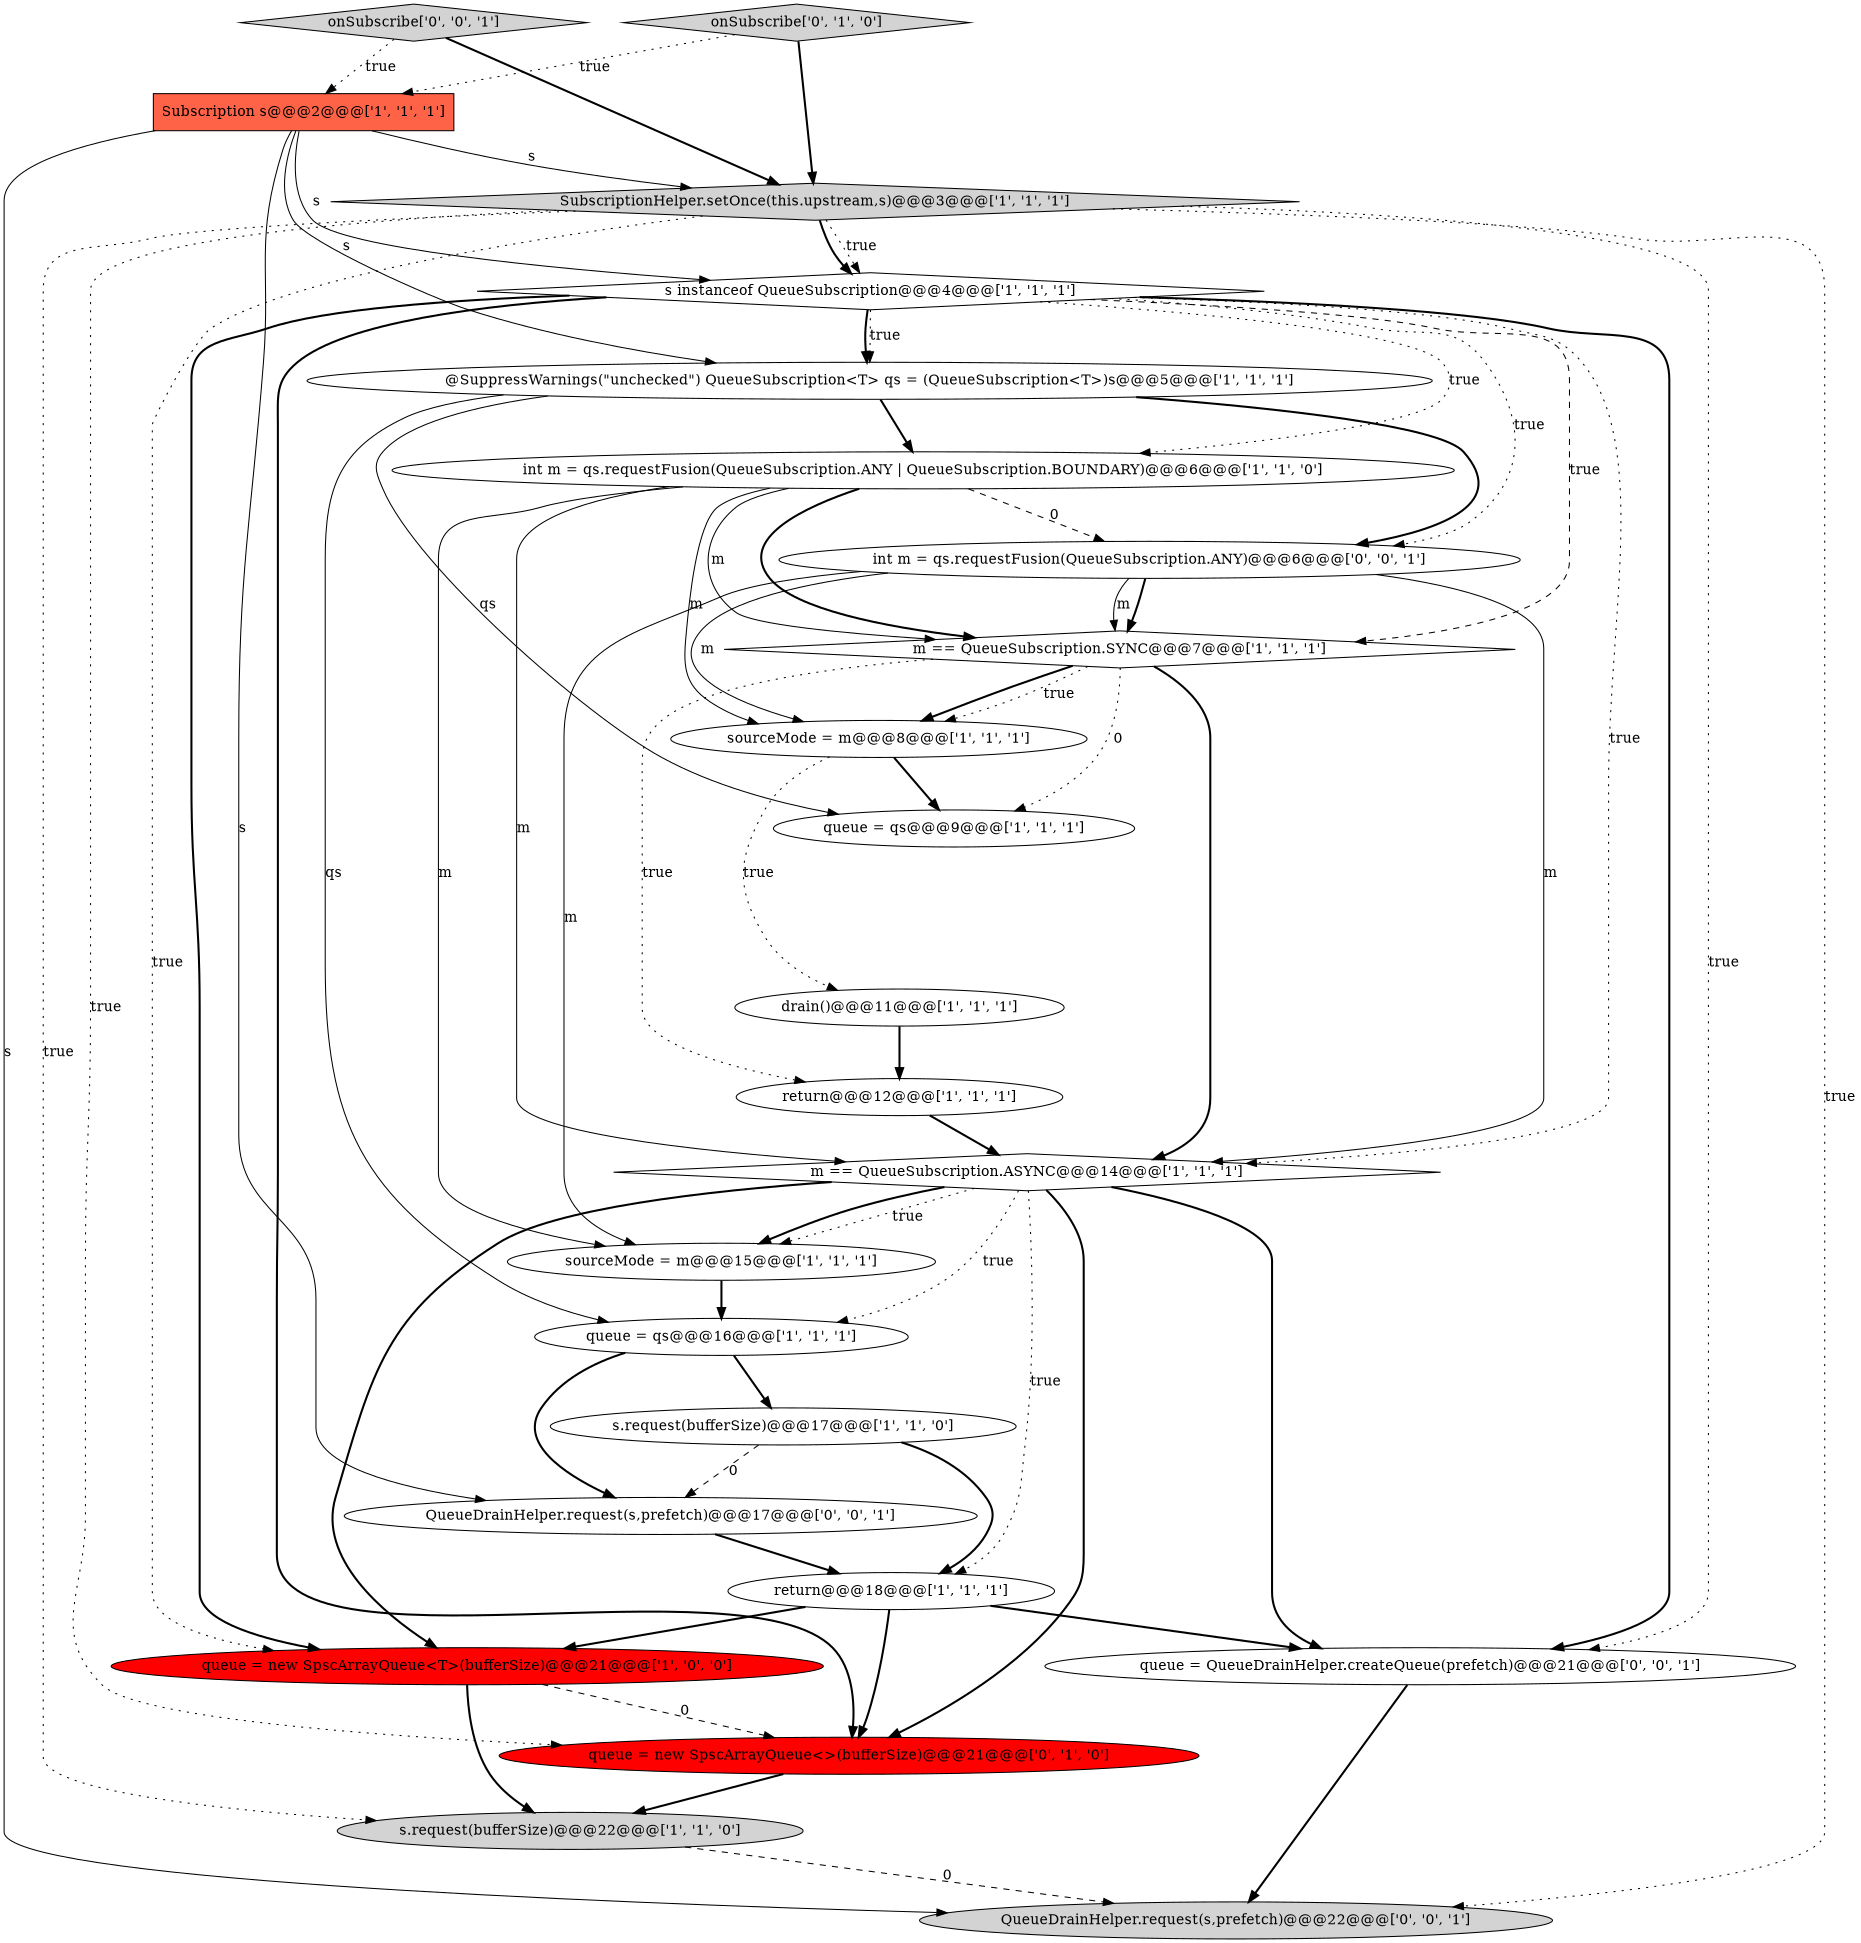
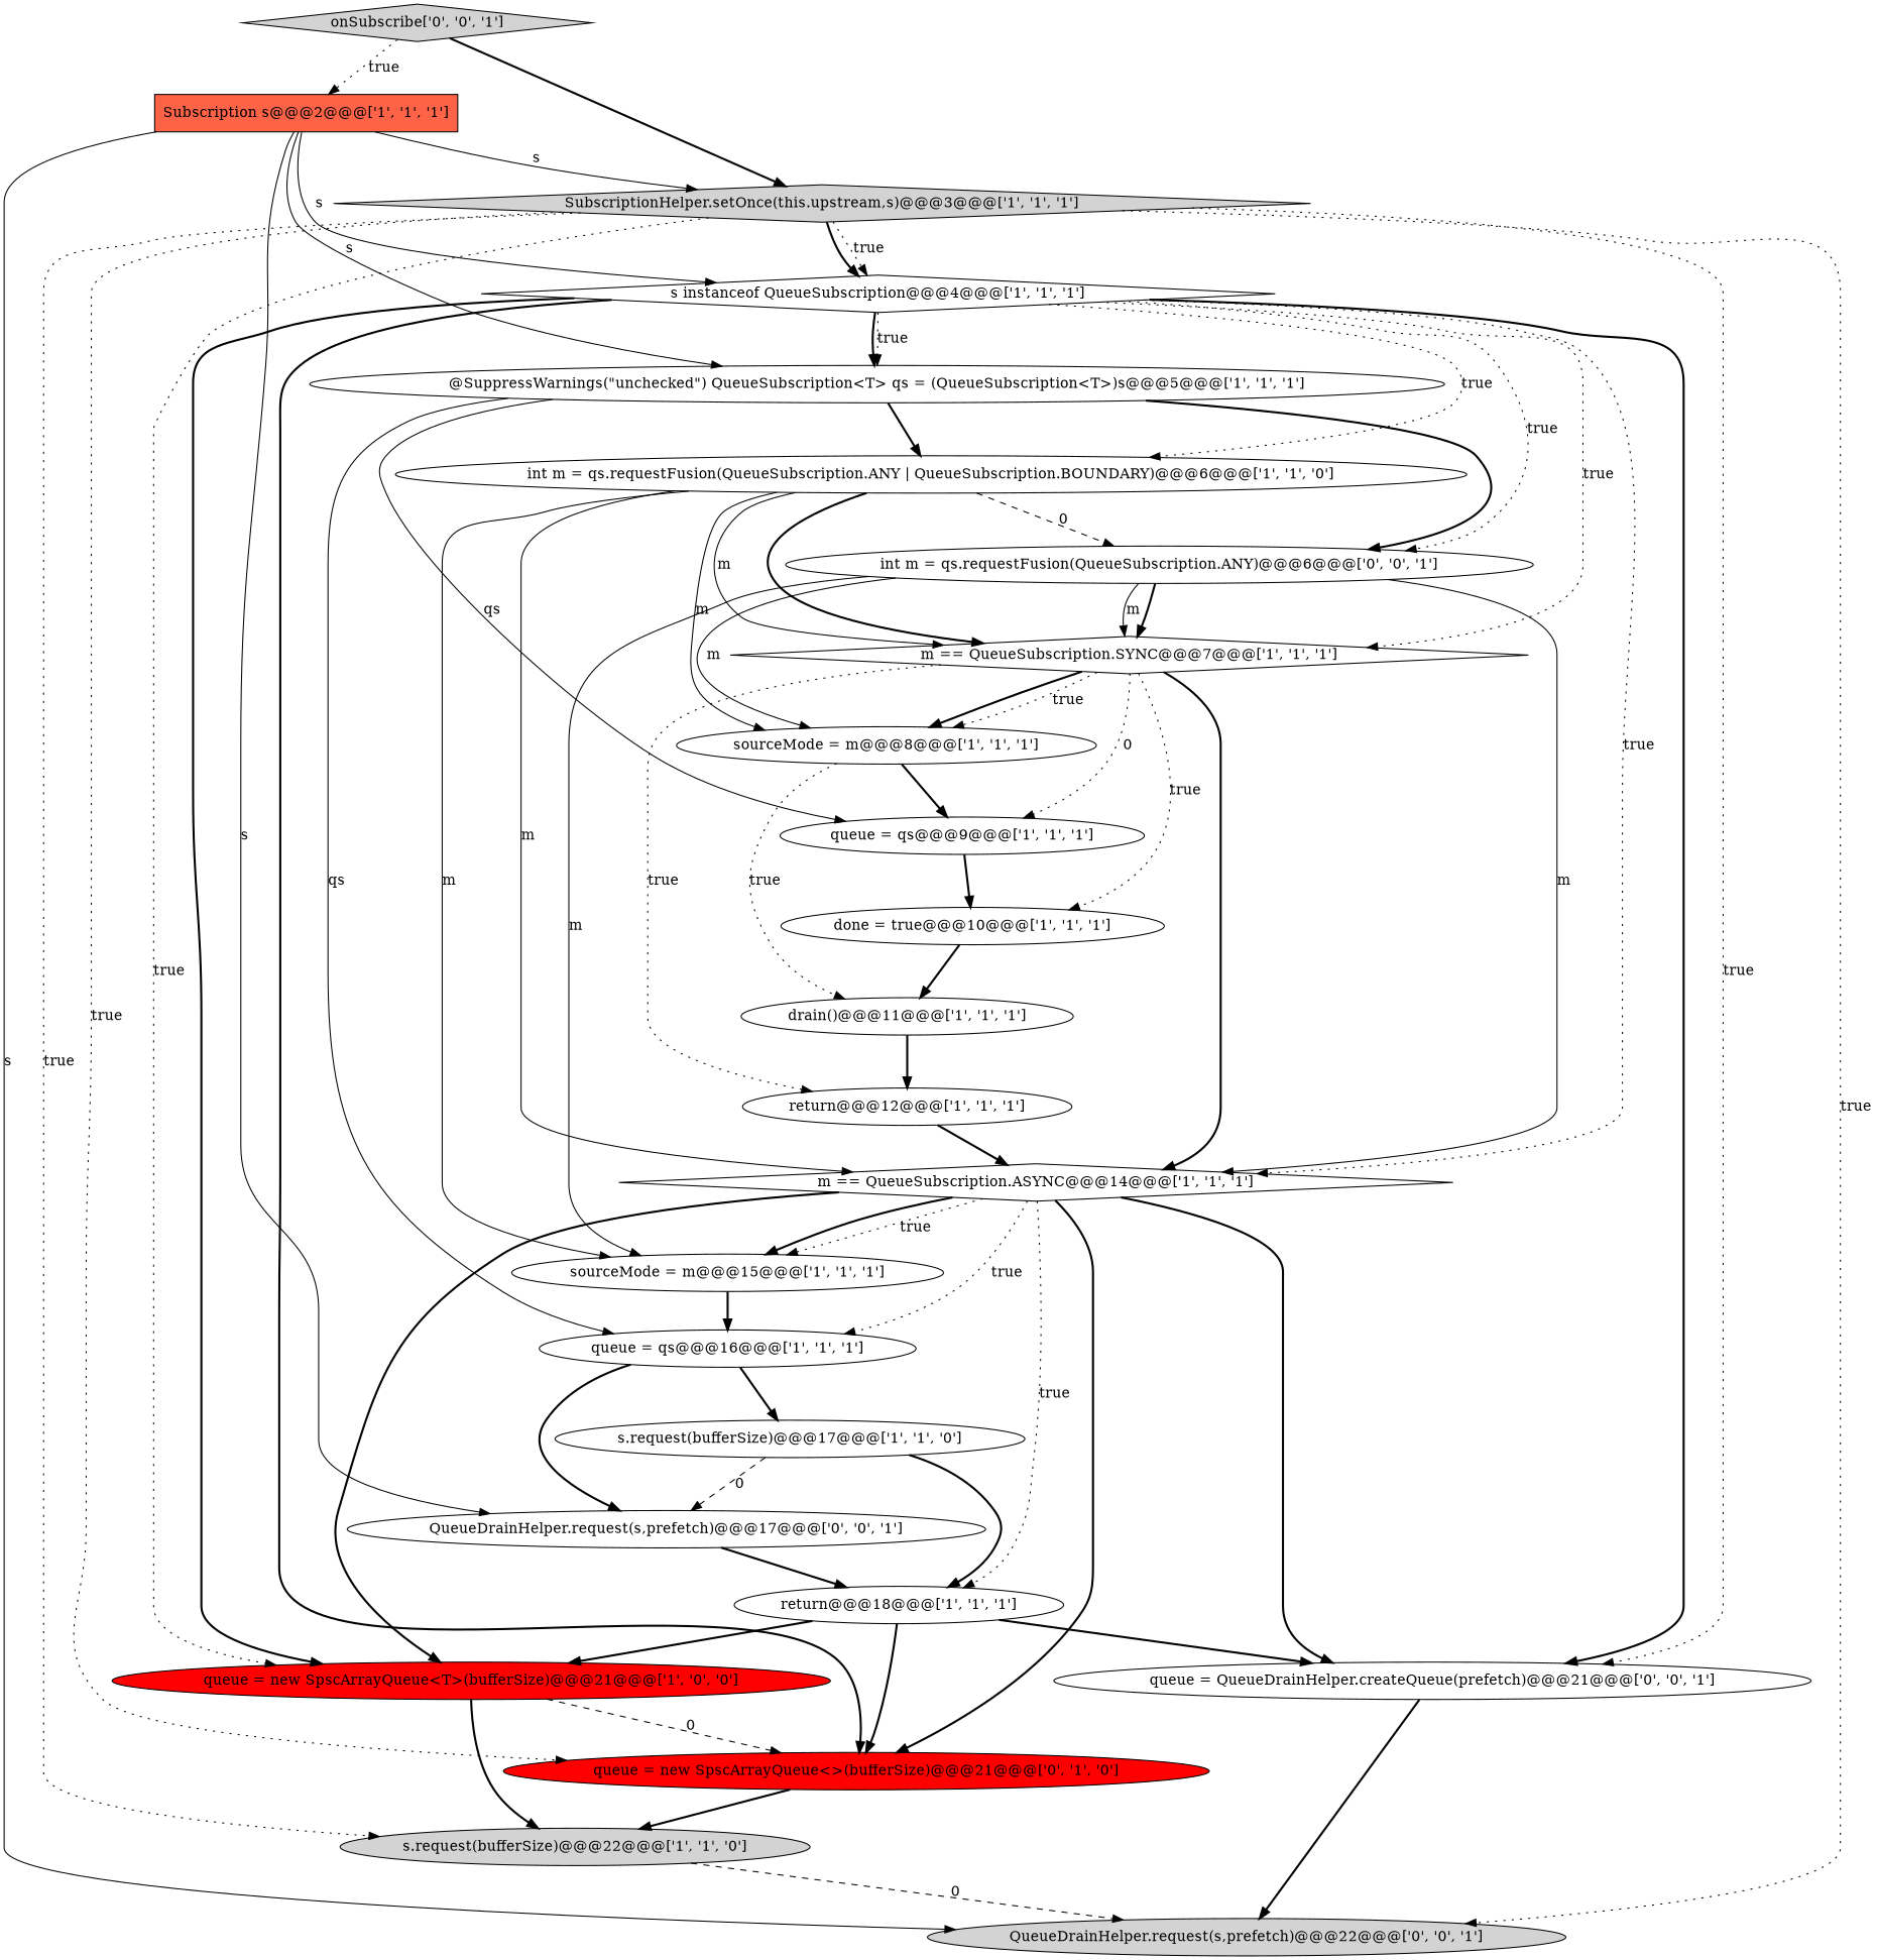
  digraph {
    node [fillcolor=white shape=ellipse style=filled]
    edge [style=bold]
    n1 [fillcolor=tomato label="Subscription s@@@2@@@['1', '1', '1']" shape=box]
    n2 [fillcolor=lightgray label="SubscriptionHelper.setOnce(this.upstream,s)@@@3@@@['1', '1', '1']" shape=diamond]
    n3 [label="s instanceof QueueSubscription@@@4@@@['1', '1', '1']" shape=diamond]
    n4 [label="QueueDrainHelper.request(s,prefetch)@@@17@@@['0', '0', '1']"]
    n5 [label="@SuppressWarnings(\"unchecked\") QueueSubscription<T> qs = (QueueSubscription<T>)s@@@5@@@['1', '1', '1']"]
    n6 [fillcolor=lightgray label="QueueDrainHelper.request(s,prefetch)@@@22@@@['0', '0', '1']"]
    n7 [fillcolor=red label="queue = new SpscArrayQueue<T>(bufferSize)@@@21@@@['1', '0', '0']"]
    n8 [fillcolor=lightgray label="s.request(bufferSize)@@@22@@@['1', '1', '0']"]
    n9 [fillcolor=red label="queue = new SpscArrayQueue<>(bufferSize)@@@21@@@['0', '1', '0']"]
    n10 [label="queue = QueueDrainHelper.createQueue(prefetch)@@@21@@@['0', '0', '1']"]
    n11 [label="m == QueueSubscription.ASYNC@@@14@@@['1', '1', '1']" shape=diamond]
    n12 [label="int m = qs.requestFusion(QueueSubscription.ANY | QueueSubscription.BOUNDARY)@@@6@@@['1', '1', '0']"]
    n13 [label="m == QueueSubscription.SYNC@@@7@@@['1', '1', '1']" shape=diamond]
    n14 [label="int m = qs.requestFusion(QueueSubscription.ANY)@@@6@@@['0', '0', '1']"]
    n15 [label="return@@@18@@@['1', '1', '1']"]
    n16 [label="queue = qs@@@9@@@['1', '1', '1']"]
    n17 [label="queue = qs@@@16@@@['1', '1', '1']"]
    n18 [label="return@@@12@@@['1', '1', '1']"]
    n19 [label="sourceMode = m@@@15@@@['1', '1', '1']"]
+   n20 [label="done = true@@@10@@@['1', '1', '1']"]
    n21 [label="drain()@@@11@@@['1', '1', '1']"]
    n22 [label="s.request(bufferSize)@@@17@@@['1', '1', '0']"]
    n23 [label="sourceMode = m@@@8@@@['1', '1', '1']"]
    n24 [fillcolor=lightgray label="onSubscribe['0', '0', '1']" shape=diamond]
-   n25 [fillcolor=lightgray label="onSubscribe['0', '1', '0']" shape=diamond]
    n1 -> n2 [label=s style=solid]
    n1 -> n3 [label=s style=solid]
    n1 -> n4 [label=s style=solid]
    n1 -> n5 [label=s style=solid]
    n1 -> n6 [label=s style=solid]
    n2 -> n3 [label=true style=dotted]
    n2 -> n3
    n2 -> n6 [label=true style=dotted]
    n2 -> n7 [label=true style=dotted]
    n2 -> n8 [label=true style=dotted]
    n2 -> n9 [label=true style=dotted]
    n2 -> n10 [label=true style=dotted]
    n3 -> n5 [label=true style=dotted]
    n3 -> n5
    n3 -> n7
    n3 -> n9
    n3 -> n10
    n3 -> n11 [label=true style=dotted]
    n3 -> n12 [label=true style=dotted]
-   n3 -> n13 [label=true style=dashed]
+   n3 -> n13 [label=true style=dotted]
    n3 -> n14 [label=true style=dotted]
    n4 -> n15
    n5 -> n12
    n5 -> n14
    n5 -> n16 [label=qs style=solid]
    n5 -> n17 [label=qs style=solid]
    n7 -> n8
    n7 -> n9 [label=0 style=dashed]
    n8 -> n6 [label=0 style=dashed]
    n9 -> n8
    n10 -> n6
    n11 -> n7
    n11 -> n9
    n11 -> n10
    n11 -> n15 [label=true style=dotted]
    n11 -> n17 [label=true style=dotted]
    n11 -> n19 [label=true style=dotted]
    n11 -> n19
    n12 -> n11 [label=m style=solid]
    n12 -> n13 [label=m style=solid]
    n12 -> n13
    n12 -> n14 [label=0 style=dashed]
    n12 -> n19 [label=m style=solid]
    n12 -> n23 [label=m style=solid]
    n13 -> n11
    n13 -> n16 [label=0 style=dotted]
    n13 -> n18 [label=true style=dotted]
+   n13 -> n20 [label=true style=dotted]
    n13 -> n23
    n13 -> n23 [label=true style=dotted]
    n14 -> n11 [label=m style=solid]
    n14 -> n13
    n14 -> n13 [label=m style=solid]
    n14 -> n19 [label=m style=solid]
    n14 -> n23 [label=m style=solid]
    n15 -> n7
    n15 -> n9
    n15 -> n10
+   n16 -> n20
    n17 -> n4
    n17 -> n22
    n18 -> n11
    n19 -> n17
+   n20 -> n21
    n21 -> n18
    n22 -> n4 [label=0 style=dashed]
    n22 -> n15
    n23 -> n16
    n23 -> n21 [label=true style=dotted]
    n24 -> n1 [label=true style=dotted]
    n24 -> n2
-   n25 -> n1 [label=true style=dotted]
-   n25 -> n2
  }
